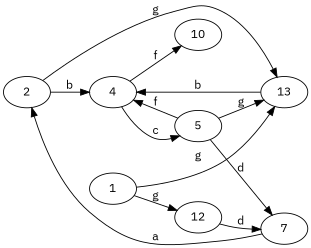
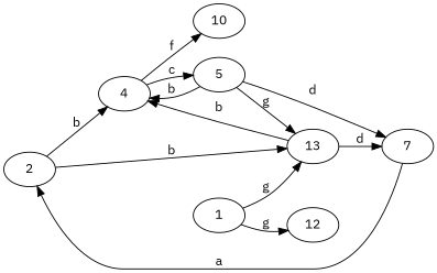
  strict digraph {
    fontname="IBM Plex Sans"
    rankdir=LR
    node [fontname="IBM Plex Sans"]
    edge [fontname="IBM Plex Sans"]
    2
    4
    13
    5
    10
    7
    1
    12
    2 -> 4 [label=b]
-   2 -> 13 [label=g]
+   2 -> 13 [label=b]
    4 -> 5 [label=c]
    4 -> 10 [label=f]
    13 -> 4 [label=b]
-   5 -> 4 [label=f]
+   5 -> 4 [label=b]
    5 -> 13 [label=g]
    5 -> 7 [label=d]
    7 -> 2 [label=a]
    1 -> 13 [label=g]
    1 -> 12 [label=g]
-   12 -> 7 [label=d]
+   13 -> 7 [label=d]
  }
